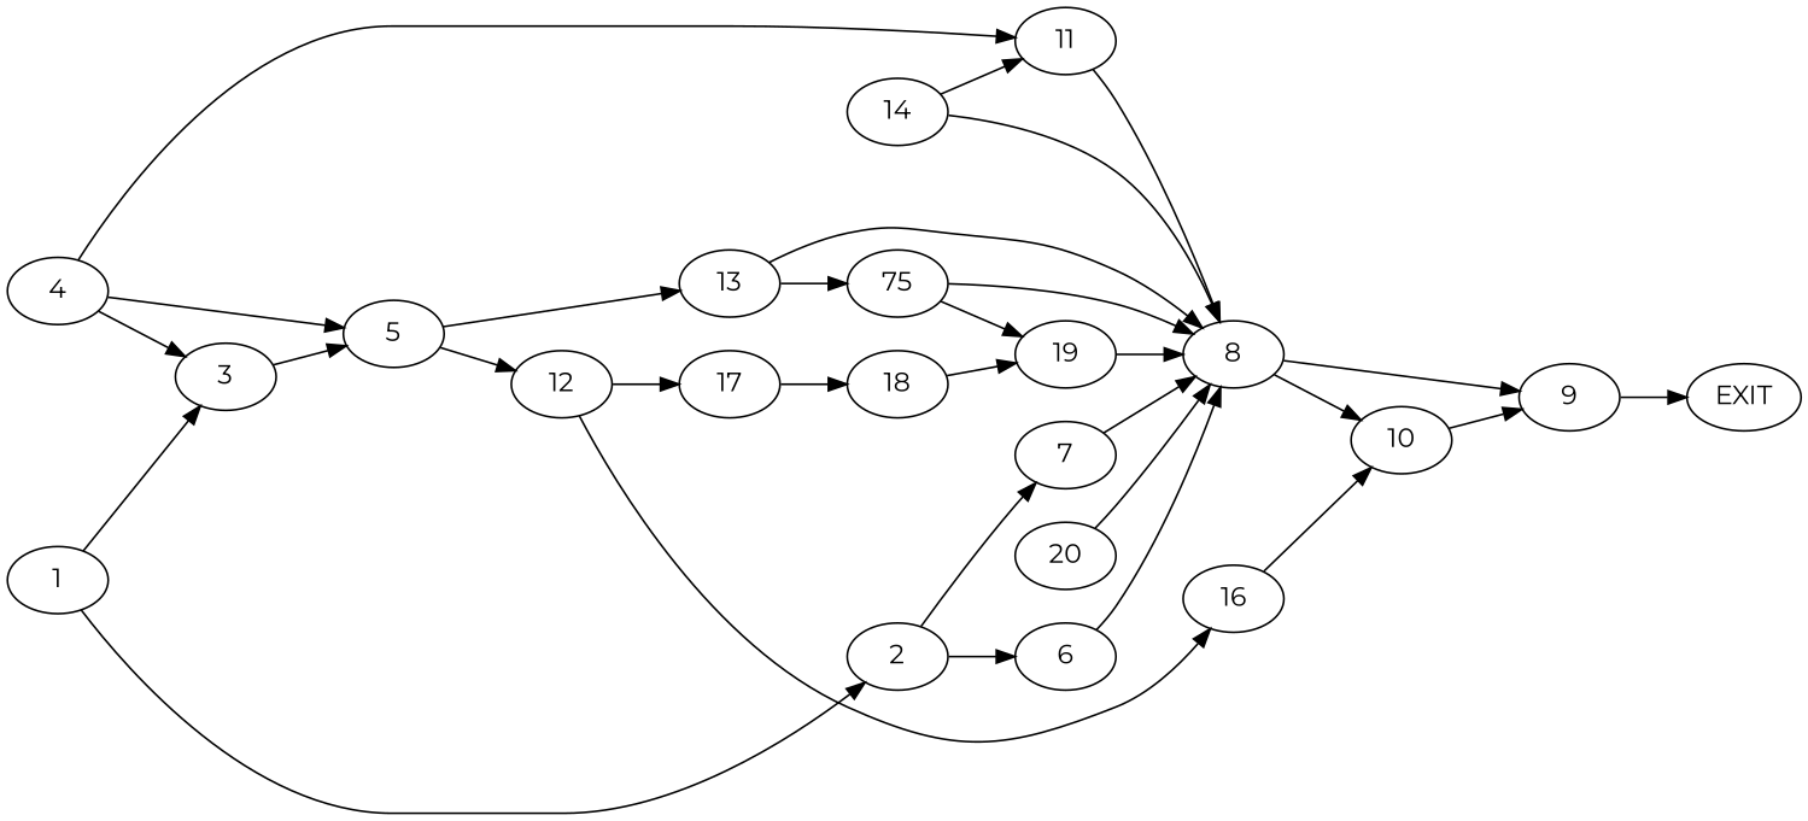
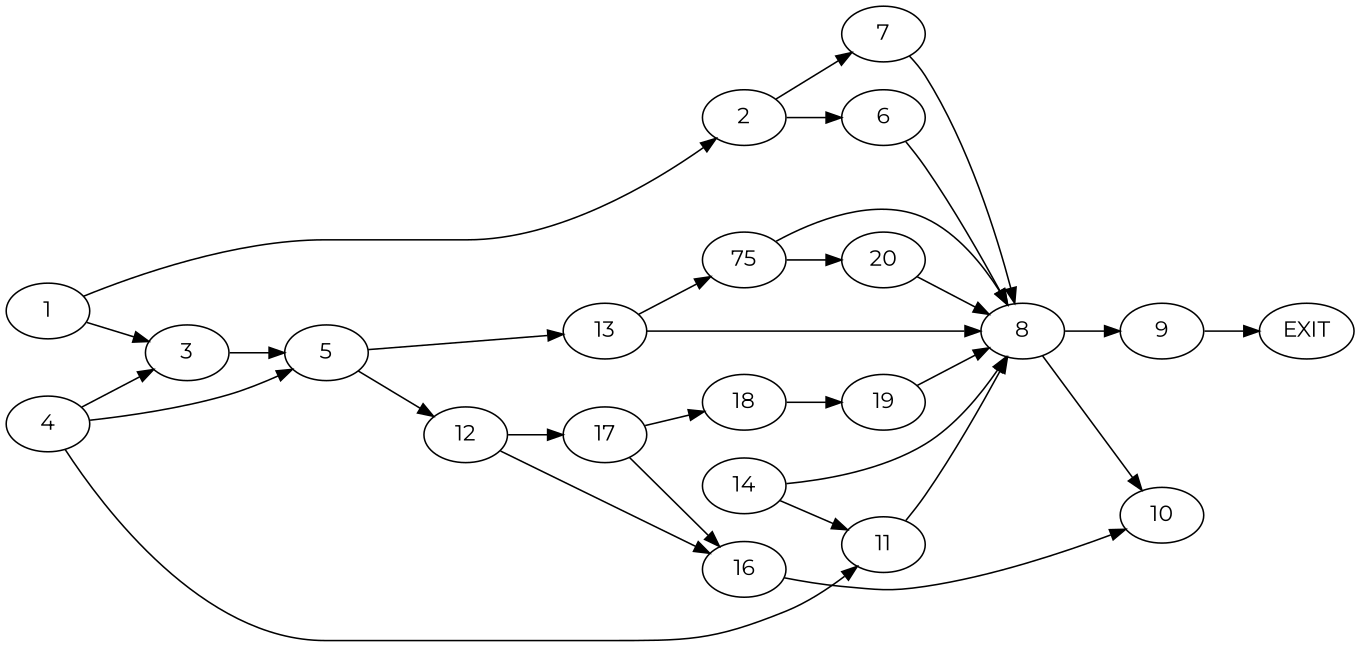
  digraph {
    fontname=Montserrat
    rankdir=LR
    node [fontname=Montserrat]
    edge [fontname=Montserrat]
    1
    2
    3
    n4 [label=EXIT]
    6
    7
    5
    8
    4
    11
    12
    13
    16
    17
    n15 [label=75]
    9
    10
    14
    18
    20
    19
    1 -> 2
    1 -> 3
    2 -> 6
    2 -> 7
    3 -> 5
    6 -> 8
    7 -> 8
    5 -> 12
    5 -> 13
    8 -> 9
    8 -> 10
    4 -> 3
    4 -> 5
    4 -> 11
    11 -> 8
    12 -> 16
    12 -> 17
    13 -> 8
    13 -> n15
    16 -> 10
+   17 -> 16
    17 -> 18
    n15 -> 8
-   n15 -> 19
+   n15 -> 20
    9 -> n4
-   10 -> 9
    14 -> 8
    14 -> 11
    18 -> 19
    20 -> 8
    19 -> 8
  }
